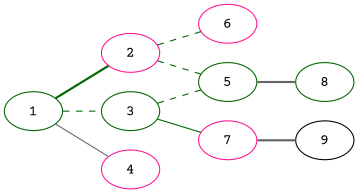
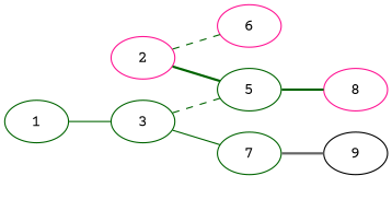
  graph {
    fontname="Courier Prime"
    rankdir=LR
    node [chem=C color=darkgreen fontname="Courier Prime"]
    edge [color=darkgreen fontname="Courier Prime" style=bold valence=1]
    1
    2 [color=deeppink]
    3
-   4 [chem=O color=deeppink]
    5
    6 [chem=O color=deeppink]
-   7 [chem=O color=deeppink]
-   8 [chem=H]
+   7 [chem=O]
+   8 [chem=H color=deeppink]
    9 [chem=H color=black]
-   1 -- 2
-   1 -- 3 [style=dashed]
-   1 -- 4 [color=gray40 style=solid valence=2]
-   2 -- 5 [style=dashed]
+   1 -- 3 [style=solid]
+   2 -- 5
    2 -- 6 [style=dashed valence=2]
    3 -- 5 [style=dashed valence=2]
    3 -- 7 [style=solid]
-   5 -- 8 [color=gray40]
+   5 -- 8
    7 -- 9 [color=gray40]
  }
